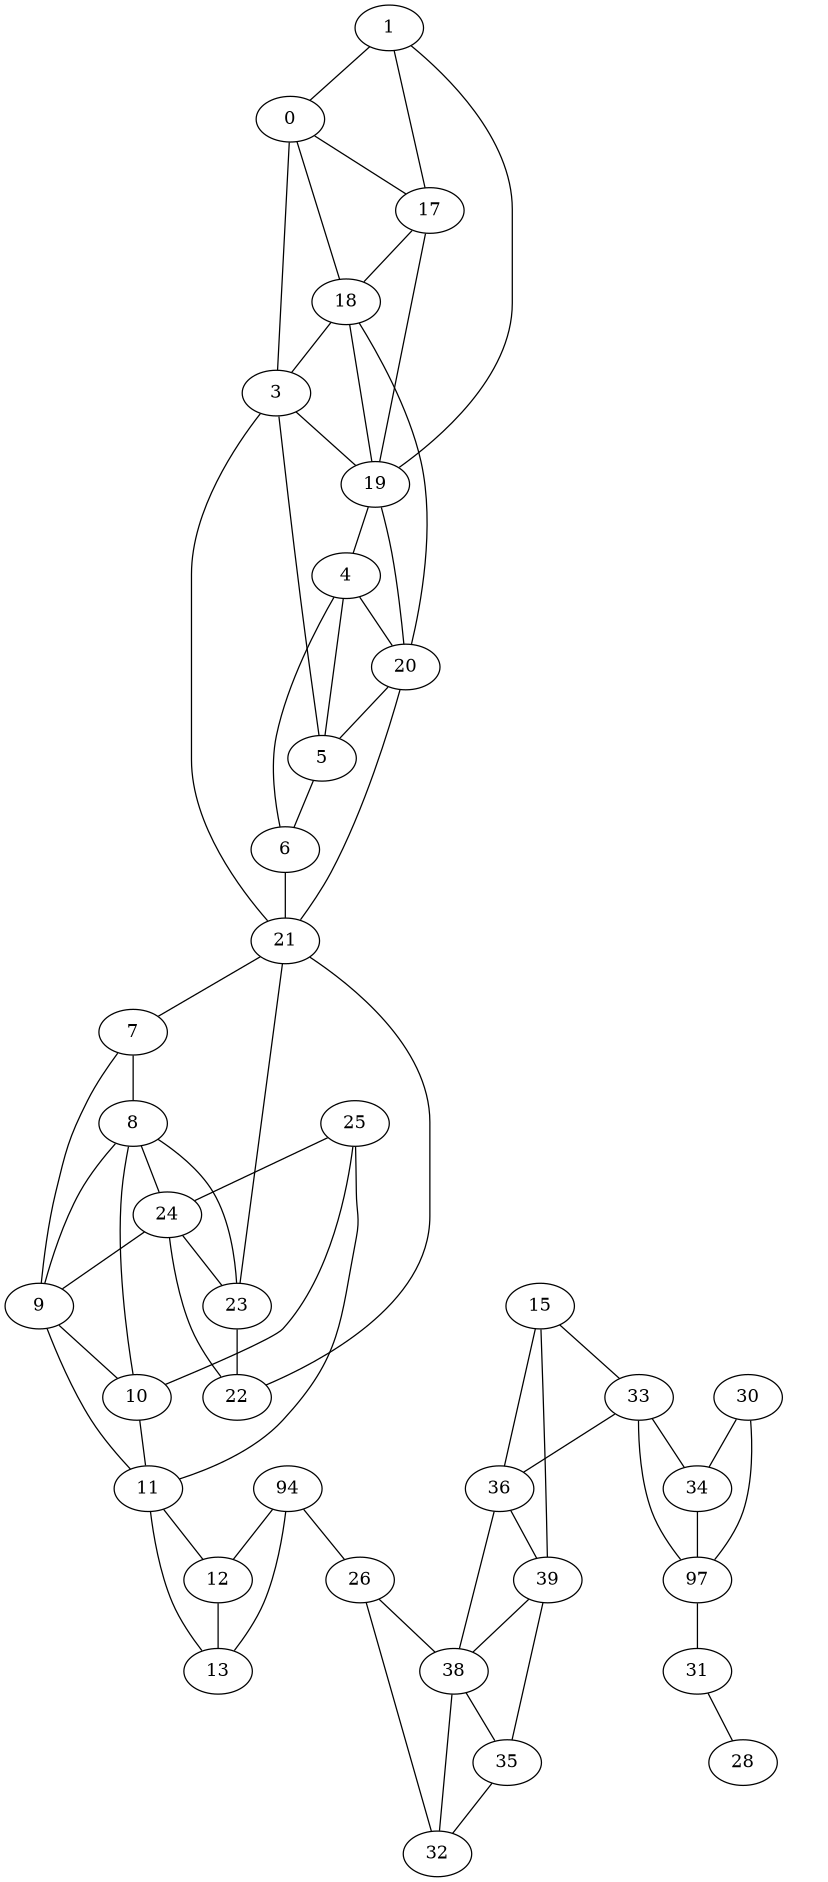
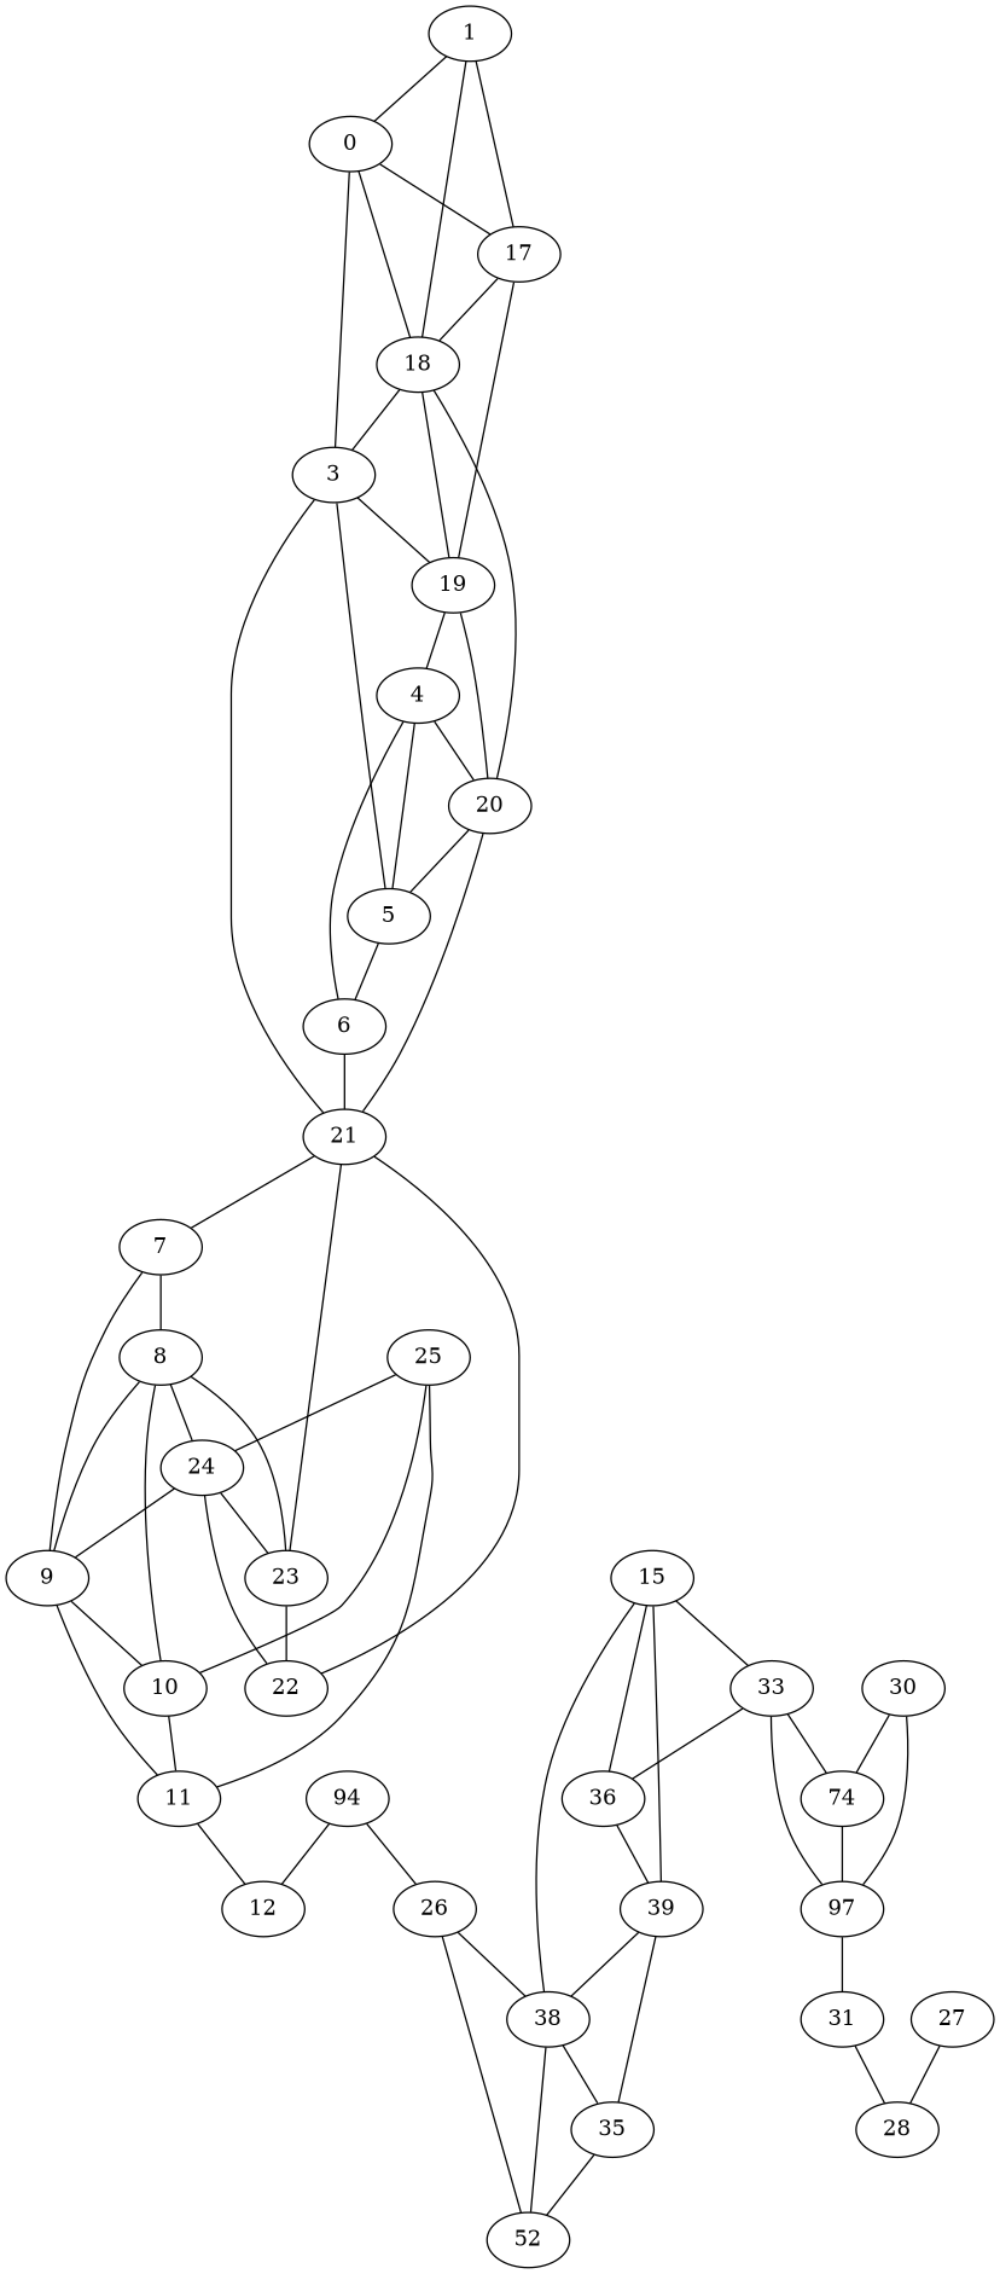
  graph {
    node [aaLength=5 sequence=PV type=1]
    edge [distance0=7.0 frequency=1 type0=1]
    1 [aaLength=10 sequence=DEDLASGKHT type=0]
    n2 [aaLength=18 label=0 sequence=ICLNFGIAQDYKGQCNLR type=0]
    18 [aaLength=6 sequence=DTNPVK]
    17 [aaLength=4 sequence=PNGY]
    3 [aaLength=14 sequence=NDVEWLGFHWSGNV type=0]
    19 [aaLength=2 sequence=DQ]
    5 [aaLength=9 sequence=YRGTLTQPG type=0]
    21 [aaLength=4 sequence=MASP]
    4 [aaLength=15 sequence=YAIELINKGLAYVDE type=0]
    20 [aaLength=4 sequence=PEQI]
    6 [aaLength=15 sequence=LFEKMRAGGFEEGKA type=0]
    7 [sequence=VLYRI type=0]
    9 [aaLength=3 sequence=LYD type=0]
    8 [aaLength=14 sequence=ISDALEGITHSLCT type=0]
    22 [sequence=AEHHQ]
    23 [aaLength=3 sequence=THC]
    10 [aaLength=13 sequence=WVLDNITIPVHPR type=0]
    11 [aaLength=10 sequence=LVTDKHVEGW type=0]
    24 [sequence=FQDNR]
-   13 [aaLength=10 sequence=FCKRIGVTKQ type=0]
    12 [aaLength=9 sequence=RGYTAASIR type=0]
    n22 [aaLength=17 label=94 sequence=CIREDLNENAPRAMAVI type=0]
    26 [aaLength=2]
-   32 [aaLength=2 sequence=LV]
+   32 [aaLength=2 sequence=LV label=52]
    38 [sequence=NHPNK]
    35 [aaLength=6 sequence=NYQGEG]
    15 [aaLength=3 sequence=NKQ type=0]
    33 [sequence=AEGNI]
    36 [sequence=DFREE]
    39 [sequence=IWIDR]
-   34 [aaLength=4 sequence=ADTL]
+   34 [aaLength=4 sequence=ADTL label=74]
    n32 [aaLength=2 label=97]
    31 [aaLength=7 sequence=EPSLKDA]
+   27 [aaLength=4 sequence=GYFC]
    28 [sequence=RHSTA]
    25 [sequence=LNLEY]
    30 [aaLength=7 sequence=YDRLFSV]
    1 -- n2 [distance0=33.41554]
-   1 -- 19 [distance0=66.55295 type0=3]
+   1 -- 18 [distance0=66.55295 type0=3]
    1 -- 17 [distance0=46.7899 type0=2]
    n2 -- 17 [distance0=55.51113 type0=3]
    n2 -- 3 [distance0=38.5027 type0=2]
    18 -- n2 [distance0=57.77098 type0=3]
    18 -- 3 [distance0=10.0 type0=4]
    18 -- 19 [distance0=37.0 type0=2]
    17 -- 18 [distance0=32.0]
    3 -- 19 [type0=4]
    3 -- 5 [distance0=52.81509 type0=3]
    3 -- 21 [distance0=26.62872]
    19 -- 17 [distance0=69.0 type0=3]
    19 -- 4 [distance0=3.0 type0=4]
    19 -- 20 [distance0=22.0]
    5 -- 6 [distance0=29.60884 distance1=15.0 frequency=2 type1=4]
    21 -- 7 [type0=4]
    21 -- 22 [distance0=18.0]
    21 -- 23 [distance0=36.0 type0=2]
    4 -- 5 [distance0=32.49597 type0=2]
    4 -- 20 [distance0=2.0 type0=4]
    4 -- 6 [distance0=49.07345 type0=3]
    20 -- 18 [distance0=59.0 type0=3]
    20 -- 5 [distance0=2.0 type0=4]
    20 -- 21 [distance0=52.0 type0=2]
    6 -- 21 [type0=4]
    7 -- 9 [distance0=50.29664 type0=3]
    7 -- 8 [distance0=30.74193]
    9 -- 10 [distance0=9.458145 distance1=0.0 frequency=2 type1=5]
    9 -- 11 [distance0=39.1867 type0=3]
    8 -- 9 [distance0=24.84648]
    8 -- 10 [distance0=25.58515 type0=2]
    8 -- 24 [distance0=2.0 type0=4]
    22 -- 24 [distance0=37.0 type0=3]
    23 -- 8 [distance0=0.0 type0=5]
    23 -- 22 [distance0=18.0]
    10 -- 11 [distance0=39.77124 type0=3]
-   11 -- 13 [distance0=38.23219 type0=2]
    11 -- 12 [distance0=25.48079 distance1=13.0 frequency=2 type1=4]
    24 -- 9 [distance0=1.0 type0=4]
    24 -- 23 [distance0=19.0]
-   12 -- 13 [distance0=13.15965 distance1=1.0 frequency=2 type1=4]
-   n22 -- 13 [distance0=21.47575]
    n22 -- 12 [distance0=32.57249 type0=2]
    n22 -- 26 [distance0=54.0089 distance1=1.0 frequency=2 type0=3 type1=4]
    26 -- 32 [distance0=3.0 distance1=1.0 frequency=2 type1=4]
    26 -- 38 [distance0=19.0 type0=3]
    38 -- 32 [distance0=16.0 type0=2]
    38 -- 35 [distance0=12.0]
    35 -- 32 [distance0=4.0]
    15 -- 33 [distance0=61.19552 distance1=26.0 frequency=2 type0=3 type1=4]
    15 -- 36 [distance0=54.22076]
    15 -- 39 [distance0=55.20771 type0=2]
    33 -- 36 [distance0=35.0 type0=2]
    33 -- 34 [distance0=13.0 distance1=8.0 frequency=2 type1=4]
    33 -- n32 [distance0=40.0 type0=3]
-   36 -- 38 [distance0=24.0 type0=2]
+   15 -- 38 [distance0=24.0 type0=2]
    36 -- 39 [distance0=6.0]
    39 -- 38 [distance0=18.0 type0=2]
    39 -- 35 [distance0=30.0 type0=3]
    34 -- n32 [distance0=27.0 distance1=23.0 frequency=2 type0=2 type1=4]
    n32 -- 31 [distance0=38.0 type0=3]
    31 -- 28 [distance0=25.0 type0=2]
+   27 -- 28 [distance1=3.0 frequency=2 type1=4]
    25 -- 10 [distance0=61.76751 type0=3]
    25 -- 11 [distance0=10.0 type0=4]
    25 -- 24 [distance0=28.0]
    30 -- 34 [distance0=33.0 type0=3]
    30 -- n32 [distance0=6.0]
  }
